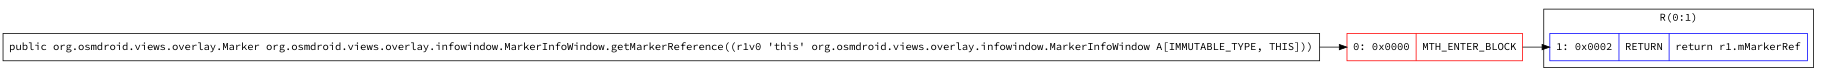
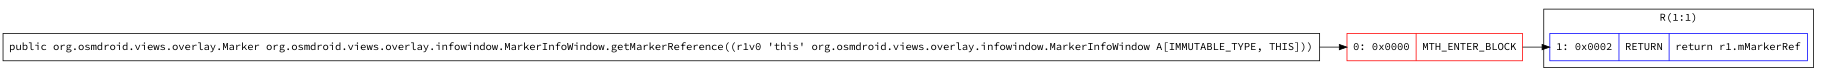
  digraph {
    rankdir=LR
    fontname="Source Code Pro"
    node [shape=record fontname="Source Code Pro"]
    edge [fontname="Source Code Pro"]
    n1 [color=blue label="{1\:\ 0x0002|RETURN\l|return r1.mMarkerRef\l}"]
    n2 [color=red label="{0\:\ 0x0000|MTH_ENTER_BLOCK\l}"]
    n3 [label="{public org.osmdroid.views.overlay.Marker org.osmdroid.views.overlay.infowindow.MarkerInfoWindow.getMarkerReference((r1v0 'this' org.osmdroid.views.overlay.infowindow.MarkerInfoWindow A[IMMUTABLE_TYPE, THIS])) }"]
    subgraph cluster_1 {
-     label="R(0:1)"
+     label="R(1:1)"
      n1
    }
    n2 -> n1
    n3 -> n2
  }
